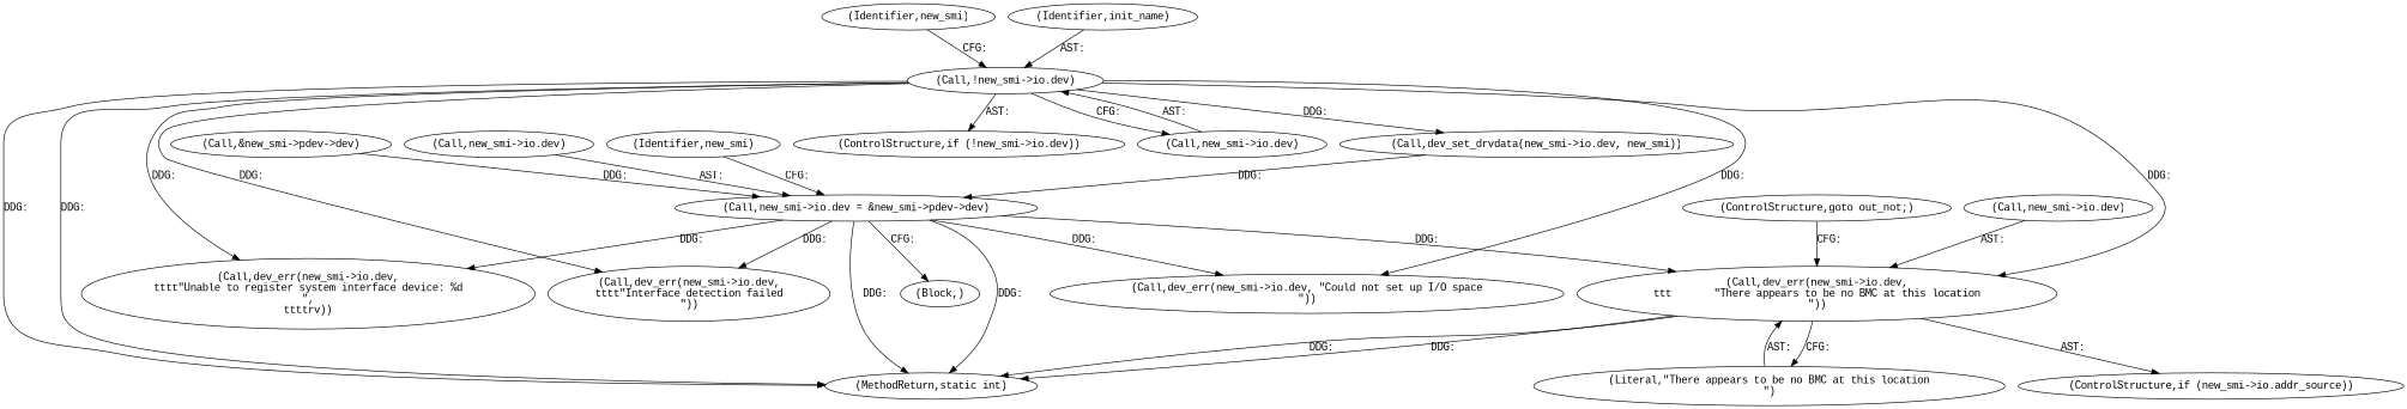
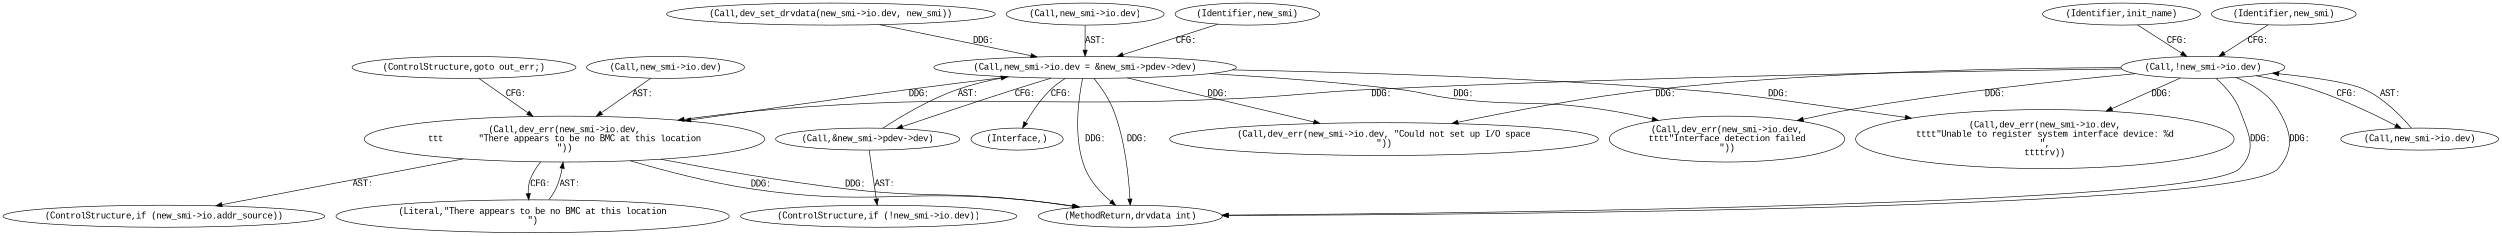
  digraph {
    fontname="Liberation Mono"
    node [fontname="Liberation Mono"]
    edge [fontname="Liberation Mono"]
    n1 [label="(Call,dev_err(new_smi->io.dev,\n\t\t\t       \"There appears to be no BMC at this location\n\"))"]
    n2 [label="(ControlStructure,if (new_smi->io.addr_source))"]
    n3 [label="(Literal,\"There appears to be no BMC at this location\n\")"]
-   n4 [label="(MethodReturn,static int)"]
+   n4 [label="(MethodReturn,drvdata int)"]
    n5 [label="(Call,new_smi->io.dev = &new_smi->pdev->dev)"]
    n6 [label="(Call,&new_smi->pdev->dev)"]
    n7 [label="(Call,dev_err(new_smi->io.dev,\n\t\t\t\t\"Interface detection failed\n\"))"]
-   n8 [label="(Block,)"]
+   n8 [label="(Interface,)"]
    n9 [label="(Call,dev_err(new_smi->io.dev,\n\t\t\t\t\"Unable to register system interface device: %d\n\",\n\t\t\t\trv))"]
    n10 [label="(Call,dev_err(new_smi->io.dev, \"Could not set up I/O space\n\"))"]
    n11 [label="(Call,dev_set_drvdata(new_smi->io.dev, new_smi))"]
    n12 [label="(Call,!new_smi->io.dev)"]
    n13 [label="(ControlStructure,if (!new_smi->io.dev))"]
    n14 [label="(Call,new_smi->io.dev)"]
    n15 [label="(Identifier,new_smi)"]
-   n16 [label="(ControlStructure,goto out_not;)"]
+   n16 [label="(ControlStructure,goto out_err;)"]
    n17 [label="(Call,new_smi->io.dev)"]
    n18 [label="(Identifier,init_name)"]
    n19 [label="(Identifier,new_smi)"]
    n20 [label="(Call,new_smi->io.dev)"]
    n1 -> n2 [label="AST: "]
    n1 -> n3 [label="CFG: "]
    n1 -> n4 [label="DDG: "]
    n1 -> n4 [label="DDG: "]
    n3 -> n1 [label="AST: "]
    n5 -> n1 [label="DDG: "]
    n5 -> n4 [label="DDG: "]
    n5 -> n4 [label="DDG: "]
+   n5 -> n6 [label="CFG: "]
    n5 -> n7 [label="DDG: "]
    n5 -> n8 [label="CFG: "]
    n5 -> n9 [label="DDG: "]
    n5 -> n10 [label="DDG: "]
-   n6 -> n5 [label="DDG: "]
+   n6 -> n5 [label="AST: "]
    n11 -> n5 [label="DDG: "]
    n12 -> n1 [label="DDG: "]
    n12 -> n4 [label="DDG: "]
    n12 -> n4 [label="DDG: "]
    n12 -> n7 [label="DDG: "]
    n12 -> n9 [label="DDG: "]
    n12 -> n10 [label="DDG: "]
-   n12 -> n11 [label="DDG: "]
-   n12 -> n13 [label="AST: "]
+   n6 -> n13 [label="AST: "]
    n12 -> n14 [label="CFG: "]
    n14 -> n12 [label="AST: "]
    n15 -> n12 [label="CFG: "]
    n16 -> n1 [label="CFG: "]
    n17 -> n5 [label="AST: "]
-   n18 -> n12 [label="AST: "]
+   n18 -> n12 [label="CFG: "]
    n19 -> n5 [label="CFG: "]
    n20 -> n1 [label="AST: "]
  }
